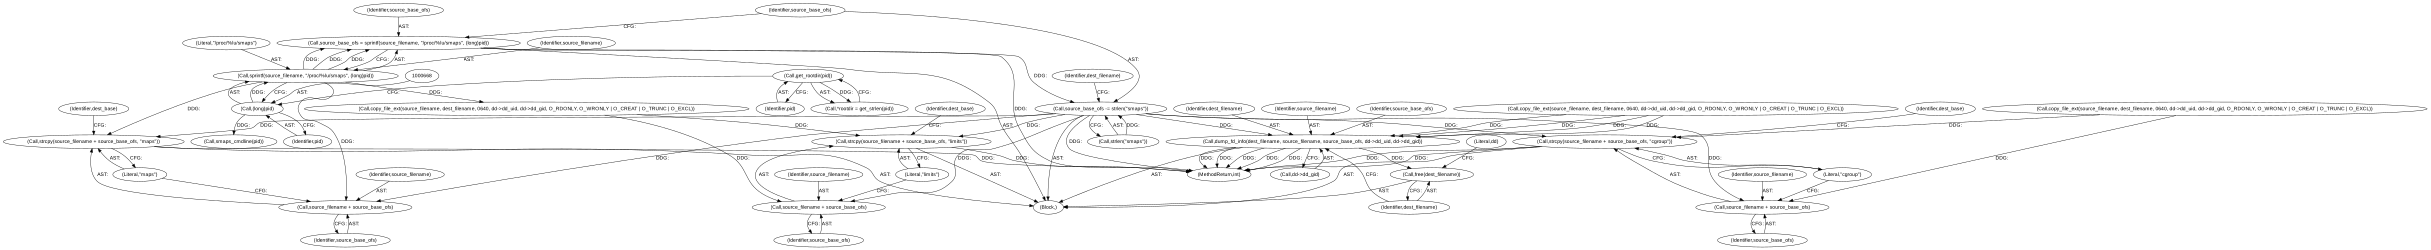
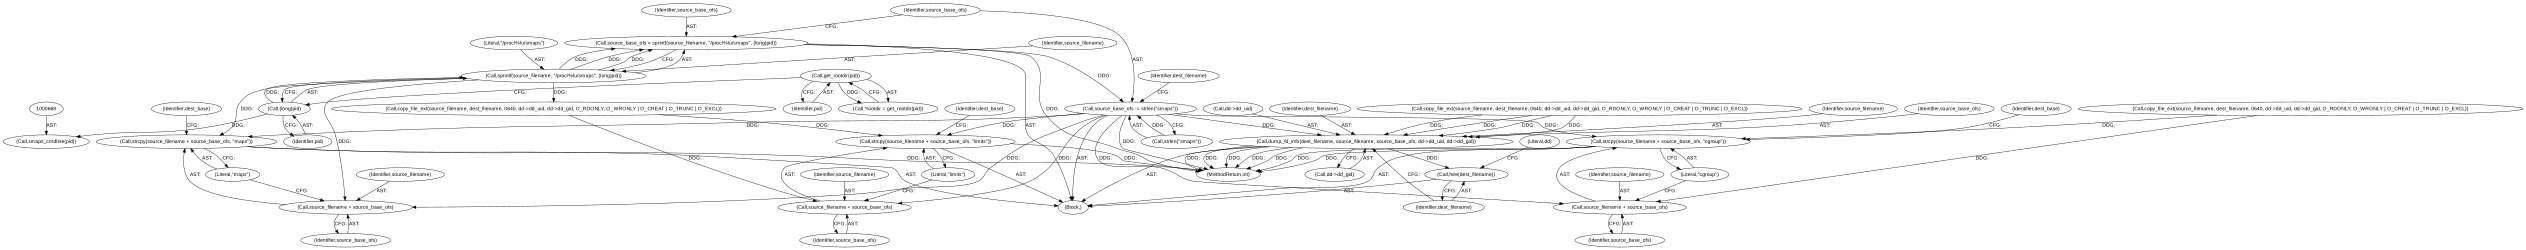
  digraph {
    fontname="Liberation Sans"
    node [fontname="Liberation Sans"]
    edge [fontname="Liberation Sans"]
    n1 [label="(Call,source_base_ofs = sprintf(source_filename, \"/proc/%lu/smaps\", (long)pid))"]
    n2 [label="(Call,sprintf(source_filename, \"/proc/%lu/smaps\", (long)pid))"]
    n3 [label="(Call,source_base_ofs -= strlen(\"smaps\"))"]
    n4 [label="(MethodReturn,int)"]
    n5 [label="(Block,)"]
    n6 [label="(Call,(long)pid)"]
    n7 [label="(Call,strcpy(source_filename + source_base_ofs, \"maps\"))"]
    n8 [label="(Call,source_filename + source_base_ofs)"]
    n9 [label="(Call,copy_file_ext(source_filename, dest_filename, 0640, dd->dd_uid, dd->dd_gid, O_RDONLY, O_WRONLY | O_CREAT | O_TRUNC | O_EXCL))"]
    n10 [label="(Call,strcpy(source_filename + source_base_ofs, \"limits\"))"]
    n11 [label="(Call,source_filename + source_base_ofs)"]
    n12 [label="(Call,strcpy(source_filename + source_base_ofs, \"cgroup\"))"]
    n13 [label="(Call,source_filename + source_base_ofs)"]
    n14 [label="(Call,dump_fd_info(dest_filename, source_filename, source_base_ofs, dd->dd_uid, dd->dd_gid))"]
    n15 [label="(Call,strlen(\"smaps\"))"]
    n16 [label="(Call,smaps_cmdline(pid))"]
    n17 [label="(Identifier,pid)"]
    n18 [label="(Literal,\"maps\")"]
    n19 [label="(Identifier,source_base_ofs)"]
    n20 [label="(Call,get_rootdir(pid))"]
    n21 [label="(Identifier,pid)"]
-   n22 [label="(Call,*rootdir = get_strlen(pid))"]
+   n22 [label="(Call,*rootdir = get_rootdir(pid))"]
    n23 [label="(Literal,\"limits\")"]
    n24 [label="(Identifier,source_base_ofs)"]
    n25 [label="(Literal,\"cgroup\")"]
    n26 [label="(Identifier,source_base_ofs)"]
    n27 [label="(Call,free(dest_filename))"]
    n28 [label="(Call,dd->dd_gid)"]
    n29 [label="(Identifier,dest_filename)"]
    n30 [label="(Identifier,dest_base)"]
    n31 [label="(Identifier,dest_filename)"]
    n32 [label="(Identifier,source_filename)"]
    n33 [label="(Literal,\"/proc/%lu/smaps\")"]
    n34 [label="(Identifier,source_base_ofs)"]
    n35 [label="(Literal,dd)"]
    n36 [label="(Identifier,dest_base)"]
    n37 [label="(Identifier,source_base_ofs)"]
    n38 [label="(Identifier,source_filename)"]
    n39 [label="(Identifier,dest_filename)"]
    n40 [label="(Call,copy_file_ext(source_filename, dest_filename, 0640, dd->dd_uid, dd->dd_gid, O_RDONLY, O_WRONLY | O_CREAT | O_TRUNC | O_EXCL))"]
    n41 [label="(Call,copy_file_ext(source_filename, dest_filename, 0640, dd->dd_uid, dd->dd_gid, O_RDONLY, O_WRONLY | O_CREAT | O_TRUNC | O_EXCL))"]
+   n42 [label="(Call,dd->dd_uid)"]
    n43 [label="(Identifier,source_filename)"]
    n44 [label="(Identifier,source_base_ofs)"]
    n45 [label="(Identifier,dest_base)"]
    n46 [label="(Identifier,source_filename)"]
    n47 [label="(Identifier,source_filename)"]
    1000668
    n1 -> n2 [label="CFG: "]
    n1 -> n3 [label="DDG: "]
    n1 -> n4 [label="DDG: "]
    n1 -> n5 [label="AST: "]
    n2 -> n1 [label="AST: "]
    n2 -> n1 [label="DDG: "]
    n2 -> n1 [label="DDG: "]
    n2 -> n1 [label="DDG: "]
    n2 -> n6 [label="CFG: "]
    n2 -> n7 [label="DDG: "]
    n2 -> n8 [label="DDG: "]
    n2 -> n9 [label="DDG: "]
    n3 -> n4 [label="DDG: "]
    n3 -> n5 [label="AST: "]
    n3 -> n7 [label="DDG: "]
    n3 -> n8 [label="DDG: "]
    n3 -> n10 [label="DDG: "]
    n3 -> n11 [label="DDG: "]
    n3 -> n12 [label="DDG: "]
    n3 -> n13 [label="DDG: "]
    n3 -> n14 [label="DDG: "]
    n3 -> n15 [label="CFG: "]
    n6 -> n2 [label="AST: "]
    n6 -> n2 [label="DDG: "]
    n6 -> n16 [label="DDG: "]
    n6 -> n17 [label="CFG: "]
    n7 -> n4 [label="DDG: "]
    n7 -> n5 [label="AST: "]
    n7 -> n18 [label="CFG: "]
    n8 -> n7 [label="AST: "]
    n8 -> n19 [label="CFG: "]
    n9 -> n10 [label="DDG: "]
    n9 -> n11 [label="DDG: "]
    n10 -> n4 [label="DDG: "]
    n10 -> n5 [label="AST: "]
    n10 -> n23 [label="CFG: "]
    n11 -> n10 [label="AST: "]
    n11 -> n24 [label="CFG: "]
    n12 -> n4 [label="DDG: "]
    n12 -> n4 [label="DDG: "]
    n12 -> n5 [label="AST: "]
    n12 -> n25 [label="CFG: "]
    n13 -> n12 [label="AST: "]
    n13 -> n26 [label="CFG: "]
    n14 -> n4 [label="DDG: "]
    n14 -> n4 [label="DDG: "]
    n14 -> n4 [label="DDG: "]
    n14 -> n4 [label="DDG: "]
    n14 -> n4 [label="DDG: "]
    n14 -> n5 [label="AST: "]
    n14 -> n27 [label="DDG: "]
    n14 -> n28 [label="CFG: "]
    n15 -> n3 [label="AST: "]
    n15 -> n3 [label="DDG: "]
    n17 -> n6 [label="AST: "]
    n18 -> n7 [label="AST: "]
    n18 -> n8 [label="CFG: "]
    n19 -> n8 [label="AST: "]
    n20 -> n6 [label="CFG: "]
    n20 -> n21 [label="CFG: "]
    n20 -> n22 [label="AST: "]
    n20 -> n22 [label="DDG: "]
    n21 -> n20 [label="AST: "]
    n22 -> n20 [label="CFG: "]
    n23 -> n10 [label="AST: "]
    n23 -> n11 [label="CFG: "]
    n24 -> n11 [label="AST: "]
    n25 -> n12 [label="AST: "]
    n25 -> n13 [label="CFG: "]
    n26 -> n13 [label="AST: "]
    n27 -> n5 [label="AST: "]
    n27 -> n29 [label="CFG: "]
    n28 -> n14 [label="AST: "]
    n29 -> n14 [label="CFG: "]
    n29 -> n27 [label="AST: "]
    n30 -> n7 [label="CFG: "]
    n31 -> n14 [label="AST: "]
    n32 -> n14 [label="AST: "]
    n33 -> n2 [label="AST: "]
    n34 -> n14 [label="AST: "]
    n35 -> n27 [label="CFG: "]
    n36 -> n10 [label="CFG: "]
    n37 -> n1 [label="CFG: "]
    n37 -> n3 [label="AST: "]
    n38 -> n13 [label="AST: "]
    n39 -> n3 [label="CFG: "]
    n40 -> n14 [label="DDG: "]
    n40 -> n14 [label="DDG: "]
    n40 -> n14 [label="DDG: "]
    n40 -> n14 [label="DDG: "]
    n41 -> n12 [label="DDG: "]
    n41 -> n13 [label="DDG: "]
+   n42 -> n14 [label="AST: "]
    n43 -> n2 [label="AST: "]
    n44 -> n1 [label="AST: "]
    n45 -> n12 [label="CFG: "]
    n46 -> n8 [label="AST: "]
    n47 -> n11 [label="AST: "]
-   1000668 -> n6 [label="AST: "]
+   1000668 -> n16 [label="AST: "]
  }
